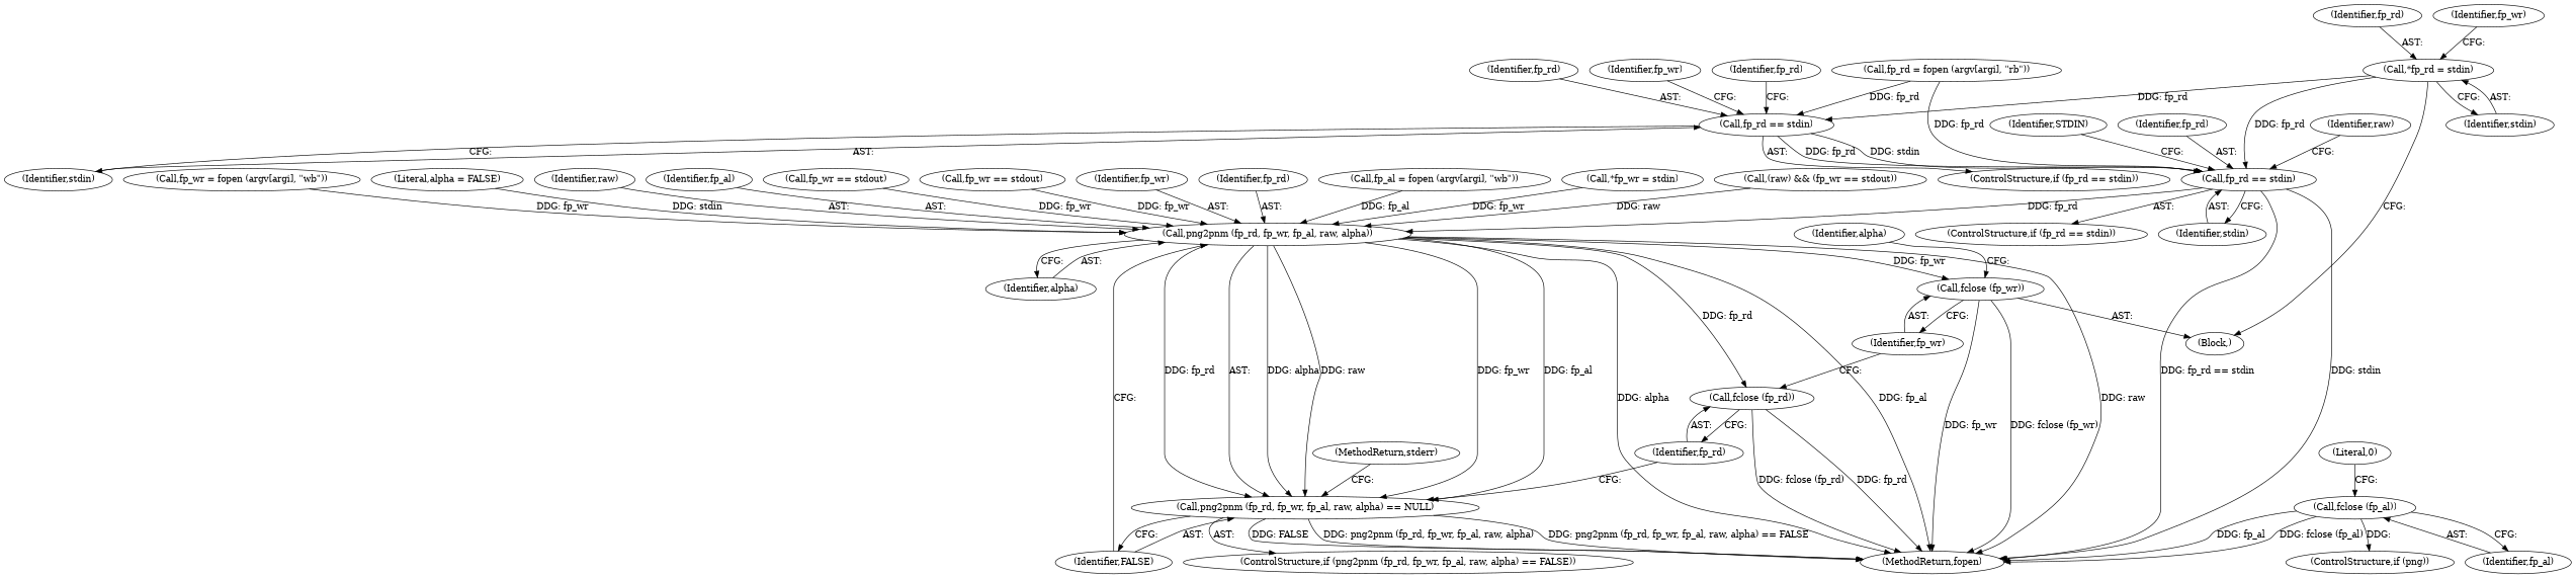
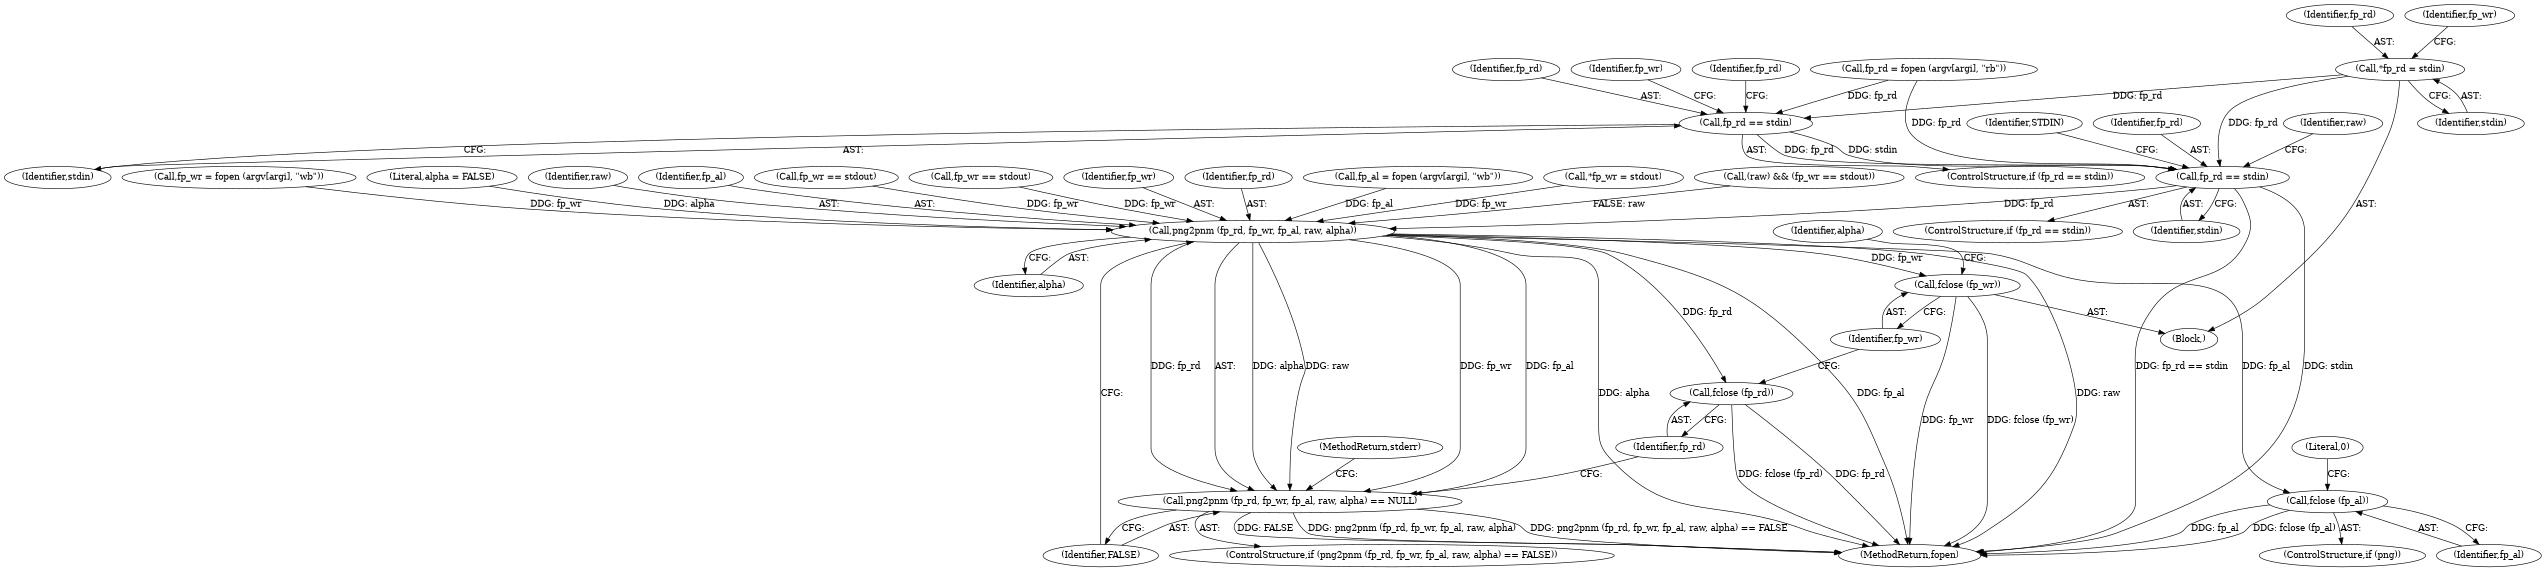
  digraph {
    n1 [label="(Call,*fp_rd = stdin)"]
    n2 [label="(Call,fp_rd == stdin)"]
    n3 [label="(Call,fp_rd == stdin)"]
    n4 [label="(Identifier,stdin)"]
    n5 [label="(Block,)"]
    n6 [label="(Identifier,stdin)"]
    n7 [label="(ControlStructure,if (fp_rd == stdin))"]
    n8 [label="(Call,png2pnm (fp_rd, fp_wr, fp_al, raw, alpha))"]
    n9 [label="(Identifier,stdin)"]
    n10 [label="(MethodReturn,fopen)"]
    n11 [label="(ControlStructure,if (fp_rd == stdin))"]
    n12 [label="(Call,png2pnm (fp_rd, fp_wr, fp_al, raw, alpha) == NULL)"]
    n13 [label="(Call,fclose (fp_rd))"]
    n14 [label="(Call,fclose (fp_wr))"]
    n15 [label="(Call,fclose (fp_al))"]
    n16 [label="(Identifier,alpha)"]
    n17 [label="(ControlStructure,if (png2pnm (fp_rd, fp_wr, fp_al, raw, alpha) == FALSE))"]
    n18 [label="(Identifier,FALSE)"]
    n19 [label="(Identifier,fp_rd)"]
    n20 [label="(Identifier,fp_wr)"]
    n21 [label="(Identifier,fp_al)"]
    n22 [label="(ControlStructure,if (png))"]
    n23 [label="(Identifier,STDIN)"]
    n24 [label="(Identifier,fp_rd)"]
    n25 [label="(Identifier,fp_rd)"]
    n26 [label="(Literal,0)"]
    n27 [label="(Call,fp_wr == stdout)"]
    n28 [label="(Call,fp_wr == stdout)"]
    n29 [label="(Identifier,fp_wr)"]
    n30 [label="(Identifier,fp_wr)"]
    n31 [label="(Identifier,fp_rd)"]
    n32 [label="(Call,fp_al = fopen (argv[argi], \"wb\"))"]
    n33 [label="(Identifier,fp_rd)"]
-   n34 [label="(Call,*fp_wr = stdin)"]
+   n34 [label="(Call,*fp_wr = stdout)"]
    n35 [label="(Identifier,alpha)"]
    n36 [label="(Identifier,raw)"]
    n37 [label="(Call,(raw) && (fp_wr == stdout))"]
    n38 [label="(Call,fp_wr = fopen (argv[argi], \"wb\"))"]
    n39 [label="(Identifier,fp_wr)"]
    n40 [label="(Identifier,fp_rd)"]
    n41 [label="(Call,fp_rd = fopen (argv[argi], \"rb\"))"]
    n42 [label="(Literal,alpha = FALSE)"]
    n43 [label="(Identifier,raw)"]
    n44 [label="(Identifier,fp_al)"]
    n45 [label="(MethodReturn,stderr)"]
    n1 -> n2 [label="DDG: fp_rd"]
    n1 -> n3 [label="DDG: fp_rd"]
    n1 -> n4 [label="CFG: "]
-   n1 -> n5 [label="CFG: "]
+   n1 -> n5 [label="AST: "]
    n2 -> n3 [label="DDG: fp_rd"]
    n2 -> n3 [label="DDG: stdin"]
    n2 -> n6 [label="CFG: "]
    n2 -> n7 [label="AST: "]
    n3 -> n8 [label="DDG: fp_rd"]
    n3 -> n9 [label="CFG: "]
    n3 -> n10 [label="DDG: fp_rd == stdin"]
    n3 -> n10 [label="DDG: stdin"]
    n3 -> n11 [label="AST: "]
    n4 -> n1 [label="AST: "]
    n6 -> n2 [label="AST: "]
    n8 -> n10 [label="DDG: raw"]
    n8 -> n10 [label="DDG: alpha"]
    n8 -> n10 [label="DDG: fp_al"]
    n8 -> n12 [label="AST: "]
    n8 -> n12 [label="DDG: alpha"]
    n8 -> n12 [label="DDG: raw"]
    n8 -> n12 [label="DDG: fp_wr"]
    n8 -> n12 [label="DDG: fp_al"]
    n8 -> n12 [label="DDG: fp_rd"]
    n8 -> n13 [label="DDG: fp_rd"]
    n8 -> n14 [label="DDG: fp_wr"]
+   n8 -> n15 [label="DDG: fp_al"]
    n8 -> n16 [label="CFG: "]
    n9 -> n3 [label="AST: "]
    n12 -> n10 [label="DDG: FALSE"]
    n12 -> n10 [label="DDG: png2pnm (fp_rd, fp_wr, fp_al, raw, alpha)"]
    n12 -> n10 [label="DDG: png2pnm (fp_rd, fp_wr, fp_al, raw, alpha) == FALSE"]
    n12 -> n17 [label="AST: "]
    n12 -> n18 [label="CFG: "]
    n13 -> n10 [label="DDG: fp_rd"]
    n13 -> n10 [label="DDG: fclose (fp_rd)"]
    n13 -> n19 [label="CFG: "]
    n14 -> n5 [label="AST: "]
    n14 -> n10 [label="DDG: fp_wr"]
    n14 -> n10 [label="DDG: fclose (fp_wr)"]
    n14 -> n20 [label="CFG: "]
    n15 -> n10 [label="DDG: fclose (fp_al)"]
    n15 -> n10 [label="DDG: fp_al"]
    n15 -> n21 [label="CFG: "]
-   n15 -> n22 [label="DDG: "]
+   n15 -> n22 [label="AST: "]
    n16 -> n8 [label="AST: "]
    n18 -> n8 [label="CFG: "]
    n18 -> n12 [label="AST: "]
    n19 -> n12 [label="CFG: "]
    n19 -> n13 [label="AST: "]
    n20 -> n13 [label="CFG: "]
    n20 -> n14 [label="AST: "]
    n21 -> n15 [label="AST: "]
    n23 -> n3 [label="CFG: "]
    n24 -> n1 [label="AST: "]
    n25 -> n3 [label="AST: "]
    n26 -> n15 [label="CFG: "]
    n27 -> n8 [label="DDG: fp_wr"]
    n28 -> n8 [label="DDG: fp_wr"]
    n29 -> n8 [label="AST: "]
    n30 -> n2 [label="CFG: "]
    n31 -> n8 [label="AST: "]
    n32 -> n8 [label="DDG: fp_al"]
    n33 -> n2 [label="CFG: "]
    n34 -> n8 [label="DDG: fp_wr"]
    n35 -> n14 [label="CFG: "]
    n36 -> n3 [label="CFG: "]
-   n37 -> n8 [label="DDG: raw"]
+   n37 -> n8 [label="FALSE: raw"]
    n38 -> n8 [label="DDG: fp_wr"]
    n39 -> n1 [label="CFG: "]
    n40 -> n2 [label="AST: "]
    n41 -> n2 [label="DDG: fp_rd"]
    n41 -> n3 [label="DDG: fp_rd"]
-   n42 -> n8 [label="DDG: stdin"]
+   n42 -> n8 [label="DDG: alpha"]
    n43 -> n8 [label="AST: "]
    n44 -> n8 [label="AST: "]
    n45 -> n12 [label="CFG: "]
  }
